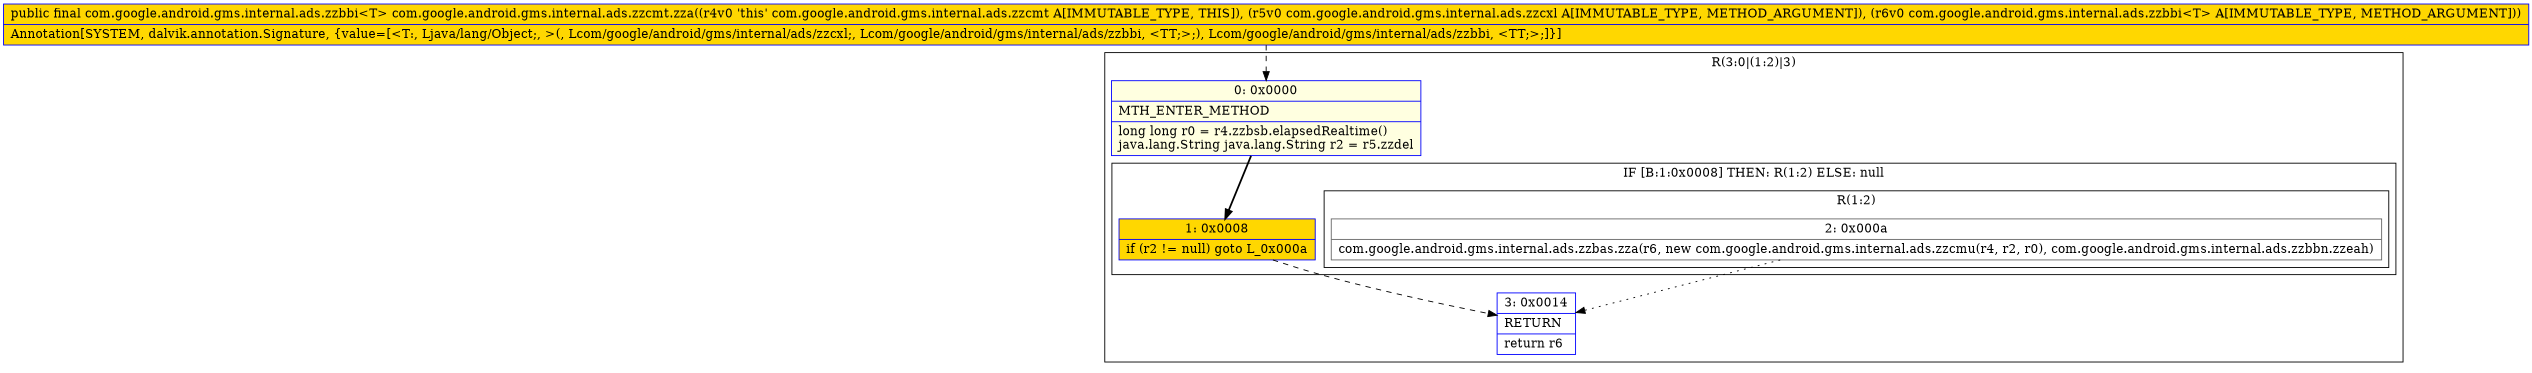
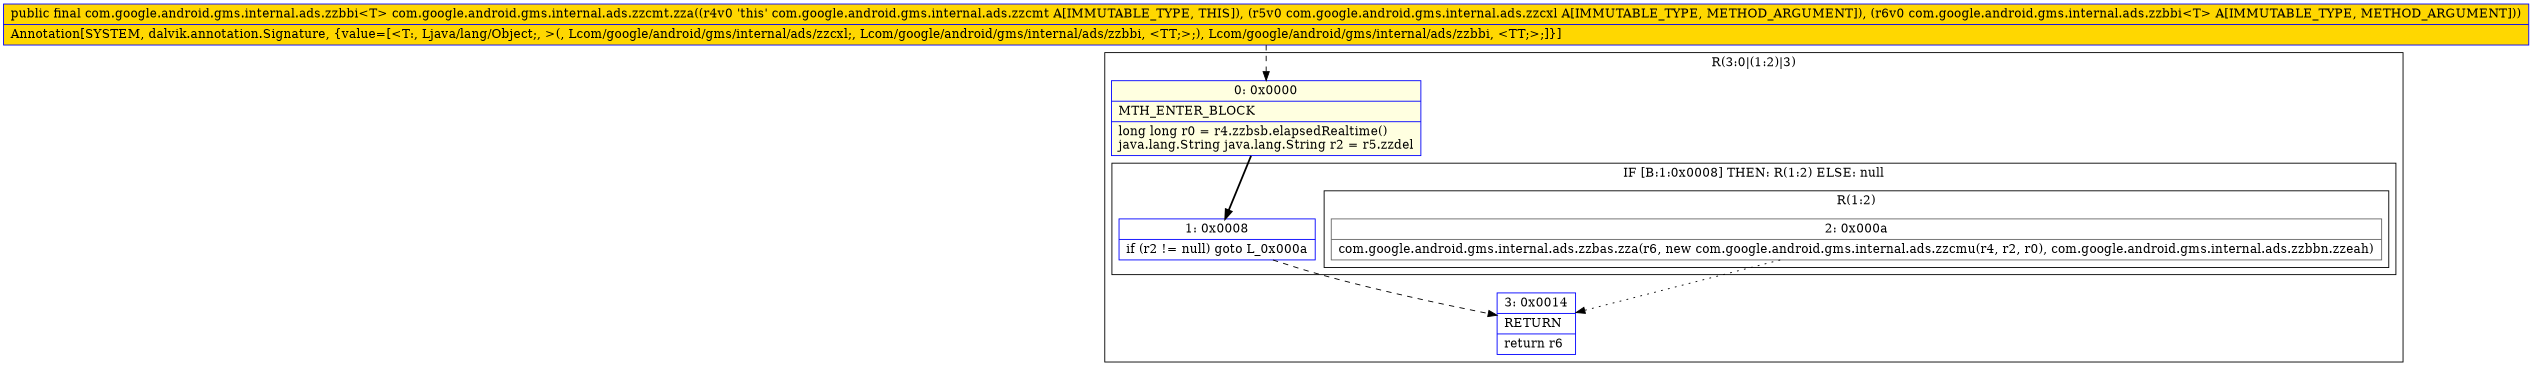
  digraph {
    node [color=blue fillcolor=white shape=record style=filled]
    edge [style=dashed]
    n1 [color=gray40 label="{2\:\ 0x000a|com.google.android.gms.internal.ads.zzbas.zza(r6, new com.google.android.gms.internal.ads.zzcmu(r4, r2, r0), com.google.android.gms.internal.ads.zzbbn.zzeah)\l}"]
-   n2 [fillcolor=gold label="{1\:\ 0x0008|if (r2 != null) goto L_0x000a\l}"]
-   n3 [fillcolor=lightyellow label="{0\:\ 0x0000|MTH_ENTER_METHOD\l|long long r0 = r4.zzbsb.elapsedRealtime()\ljava.lang.String java.lang.String r2 = r5.zzdel\l}"]
+   n2 [label="{1\:\ 0x0008|if (r2 != null) goto L_0x000a\l}"]
+   n3 [fillcolor=lightyellow label="{0\:\ 0x0000|MTH_ENTER_BLOCK\l|long long r0 = r4.zzbsb.elapsedRealtime()\ljava.lang.String java.lang.String r2 = r5.zzdel\l}"]
    n4 [label="{3\:\ 0x0014|RETURN\l|return r6\l}"]
    n5 [fillcolor=gold label="{public final com.google.android.gms.internal.ads.zzbbi\<T\> com.google.android.gms.internal.ads.zzcmt.zza((r4v0 'this' com.google.android.gms.internal.ads.zzcmt A[IMMUTABLE_TYPE, THIS]), (r5v0 com.google.android.gms.internal.ads.zzcxl A[IMMUTABLE_TYPE, METHOD_ARGUMENT]), (r6v0 com.google.android.gms.internal.ads.zzbbi\<T\> A[IMMUTABLE_TYPE, METHOD_ARGUMENT]))  | Annotation[SYSTEM, dalvik.annotation.Signature, \{value=[\<T:, Ljava\/lang\/Object;, \>(, Lcom\/google\/android\/gms\/internal\/ads\/zzcxl;, Lcom\/google\/android\/gms\/internal\/ads\/zzbbi, \<TT;\>;), Lcom\/google\/android\/gms\/internal\/ads\/zzbbi, \<TT;\>;]\}]\l}"]
    subgraph cluster_1 {
      label="R(3:0|(1:2)|3)"
      n3
      n4
      subgraph cluster_2 {
        label="IF [B:1:0x0008] THEN: R(1:2) ELSE: null"
        n2
        subgraph cluster_3 {
          label="R(1:2)"
          n1
        }
      }
    }
    n1 -> n4 [style=dotted]
    n2 -> n4
    n3 -> n2 [style=bold]
    n5 -> n3
  }
